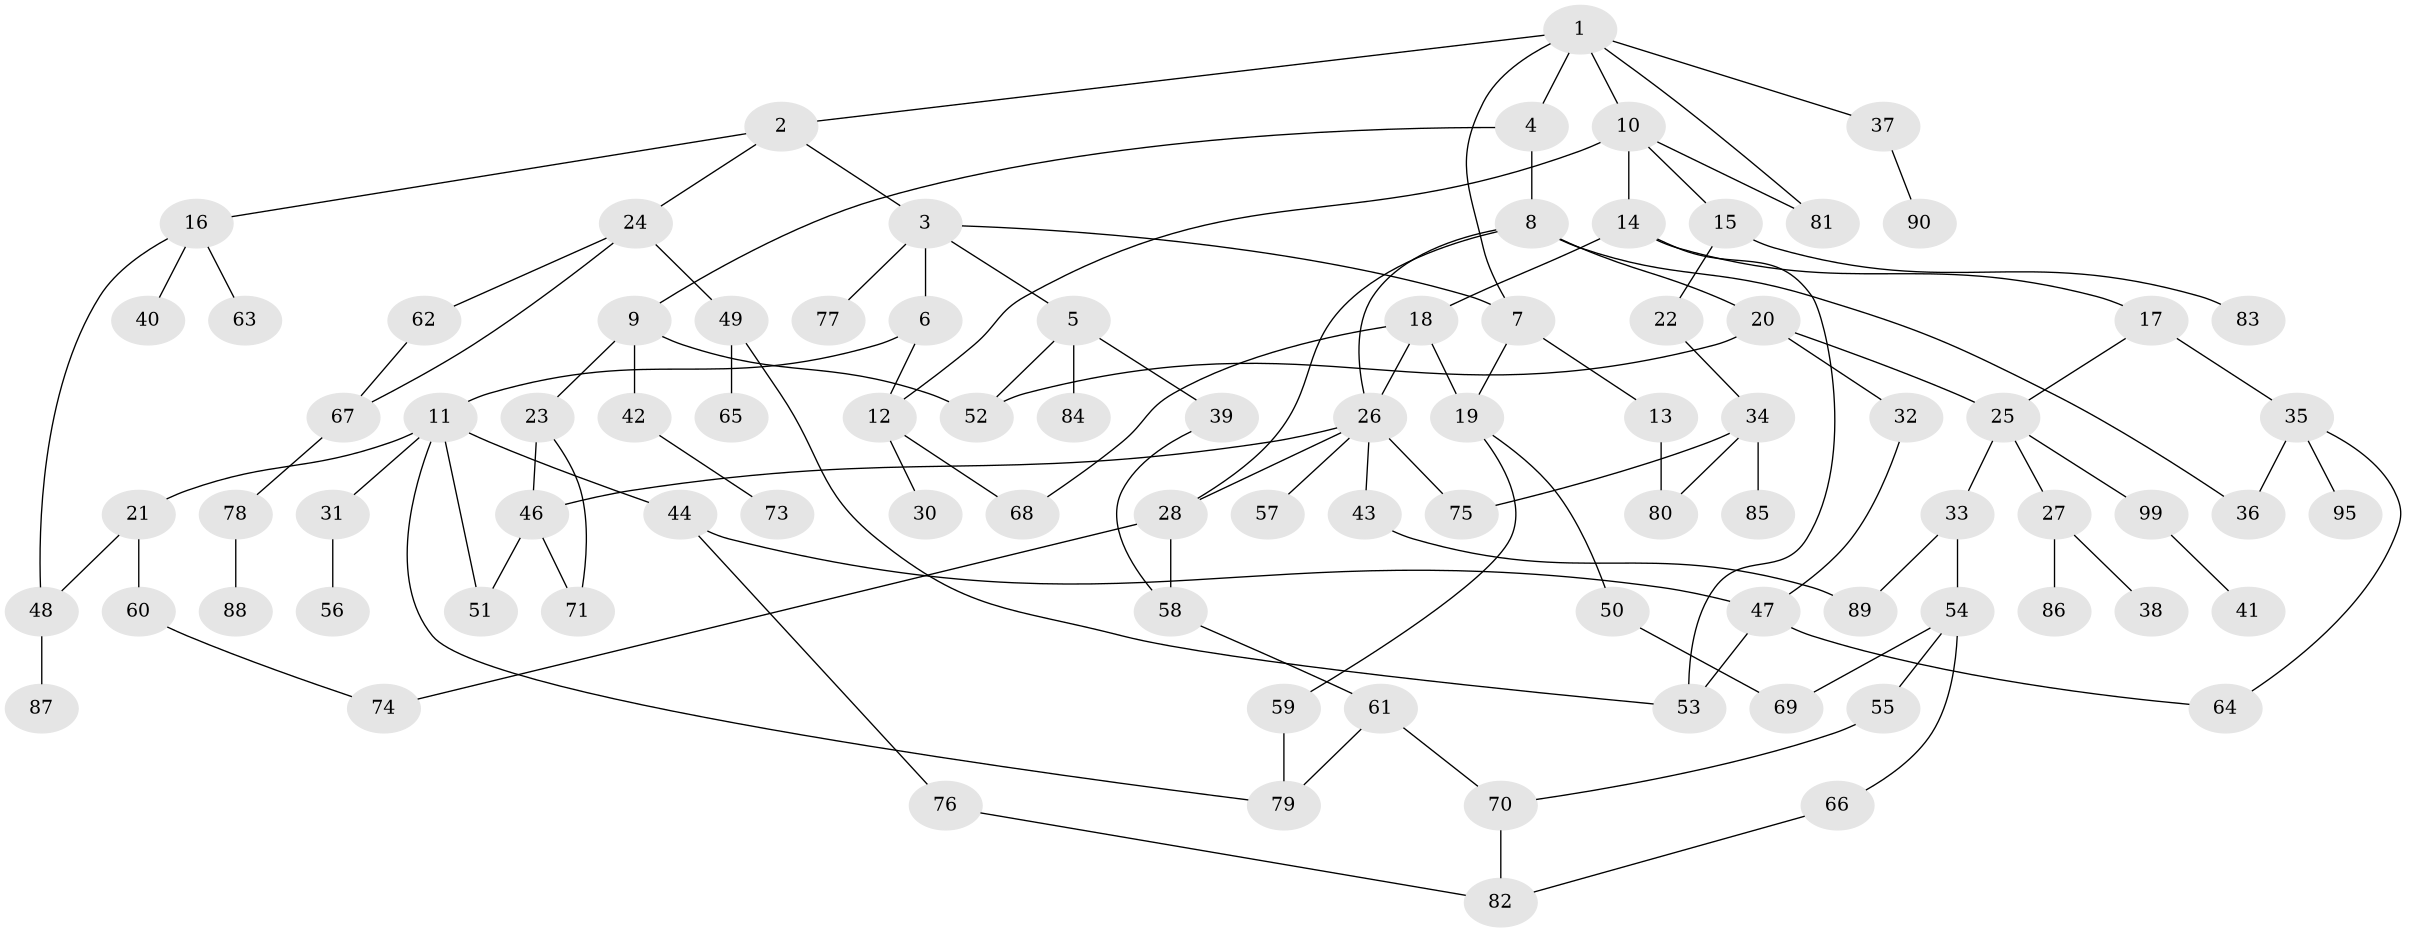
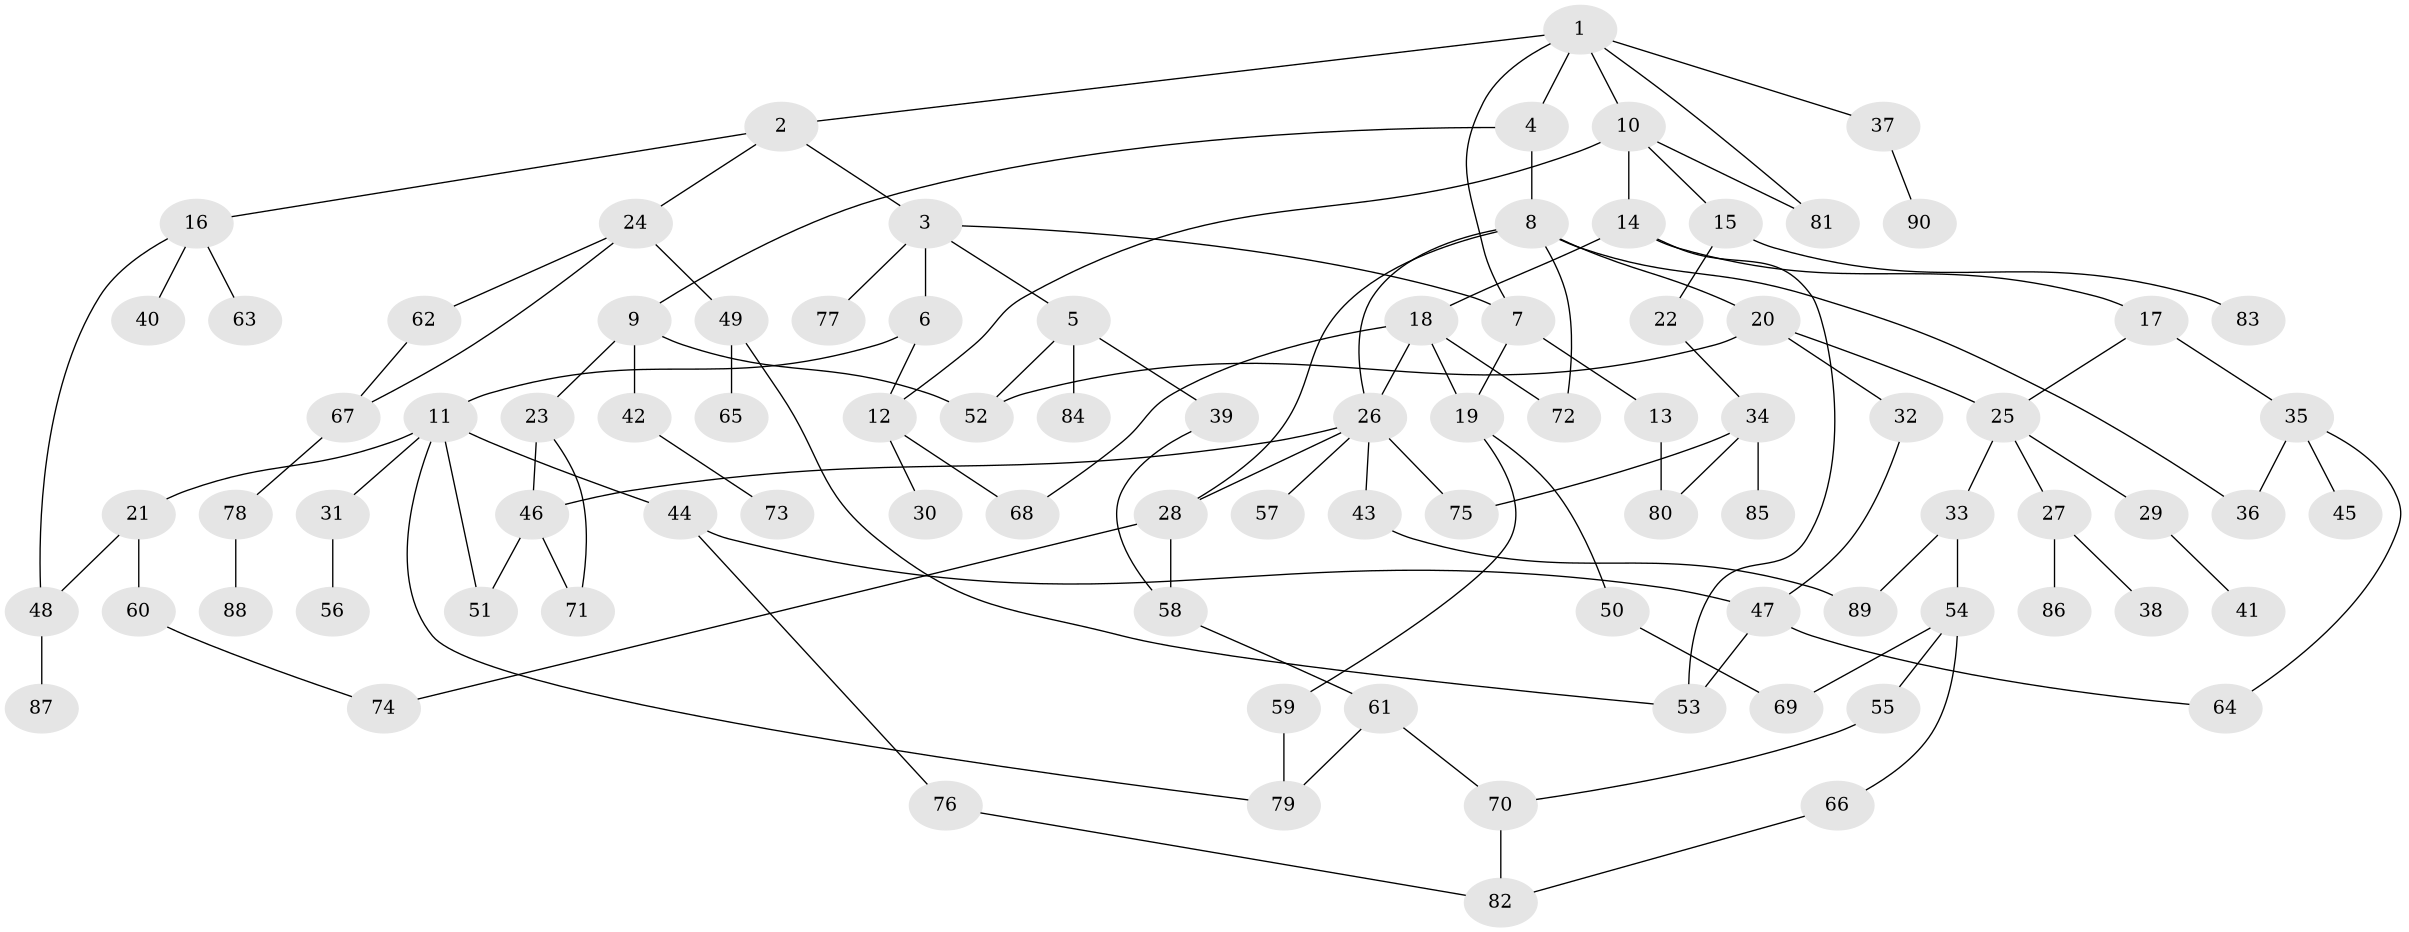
  graph {
    node [color=gray90 style=filled]
    1
    2
    4
    7
    10
    37
    81
    3
    16
    24
    8
    9
    13
    19
    12
    14
    15
    90
    5
    6
    77
    40
    48
    63
    62
    49
    67
    39
    52
    84
    11
    20
    26
    28
    36
+   72
    23
    42
    58
    21
    31
    44
    51
    79
    30
    68
    80
    50
    59
    25
    32
    46
    43
    57
    75
    74
    71
    73
    17
    18
    53
    22
    83
    60
    56
    47
    76
    35
    34
    87
    27
-   29 [label=99]
+   29
    33
-   45 [label=95]
+   45
    64
    69
    85
    65
    78
    38
    86
    41
    54
    89
    61
    55
    66
    70
    82
    88
    1 -- 2
    1 -- 4
    1 -- 7
    1 -- 10
    1 -- 37
    1 -- 81
    2 -- 3
    2 -- 16
    2 -- 24
    4 -- 8
    4 -- 9
    7 -- 13
    7 -- 19
    10 -- 81
    10 -- 12
    10 -- 14
    10 -- 15
    37 -- 90
    3 -- 7
    3 -- 5
    3 -- 6
    3 -- 77
    16 -- 40
    16 -- 48
    16 -- 63
    24 -- 62
    24 -- 49
    24 -- 67
    8 -- 20
    8 -- 26
    8 -- 28
    8 -- 36
+   8 -- 72
    9 -- 52
    9 -- 23
    9 -- 42
    13 -- 80
    19 -- 50
    19 -- 59
    12 -- 30
    12 -- 68
    14 -- 17
    14 -- 18
    14 -- 53
    15 -- 22
    15 -- 83
    5 -- 39
    5 -- 52
    5 -- 84
    6 -- 12
    6 -- 11
    48 -- 87
    62 -- 67
    49 -- 53
    49 -- 65
    67 -- 78
    39 -- 58
    11 -- 21
    11 -- 31
    11 -- 44
    11 -- 51
    11 -- 79
    20 -- 52
    20 -- 25
    20 -- 32
    26 -- 28
    26 -- 46
    26 -- 43
    26 -- 57
    26 -- 75
    28 -- 58
    28 -- 74
    23 -- 46
    23 -- 71
    42 -- 73
    58 -- 61
    21 -- 48
    21 -- 60
    31 -- 56
    44 -- 47
    44 -- 76
    50 -- 69
    59 -- 79
    25 -- 27
    25 -- 29
    25 -- 33
    32 -- 47
    46 -- 51
    46 -- 71
    43 -- 89
    17 -- 25
    17 -- 35
    18 -- 19
    18 -- 26
+   18 -- 72
    18 -- 68
    22 -- 34
    60 -- 74
    47 -- 53
    47 -- 64
    76 -- 82
    35 -- 36
    35 -- 45
    35 -- 64
    34 -- 80
    34 -- 75
    34 -- 85
    27 -- 38
    27 -- 86
    29 -- 41
    33 -- 54
    33 -- 89
    78 -- 88
    54 -- 69
    54 -- 55
    54 -- 66
    61 -- 79
    61 -- 70
    55 -- 70
    66 -- 82
    70 -- 82
  }
